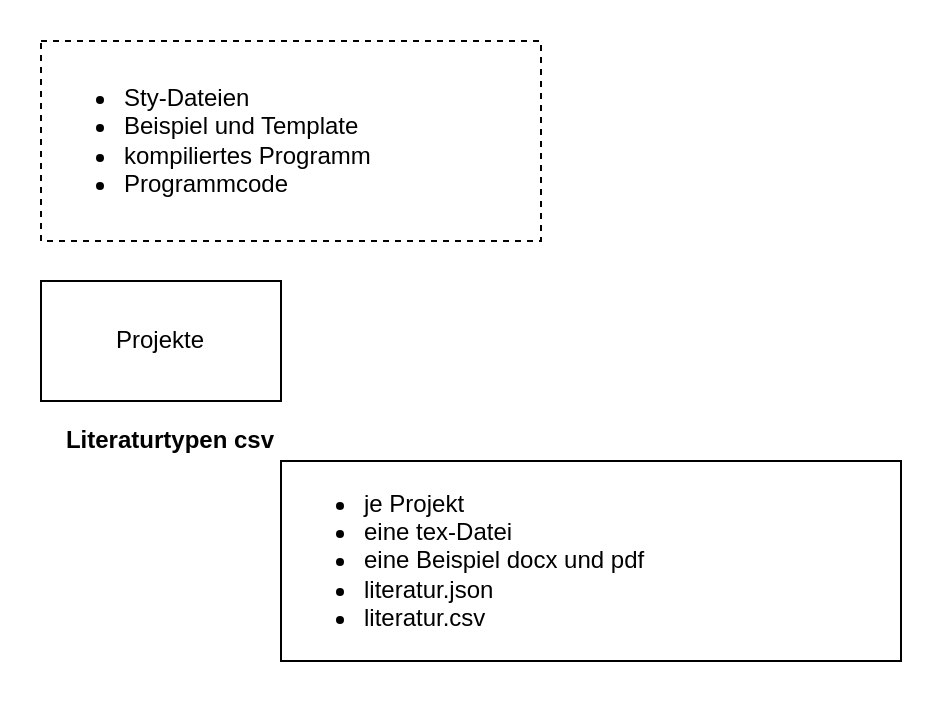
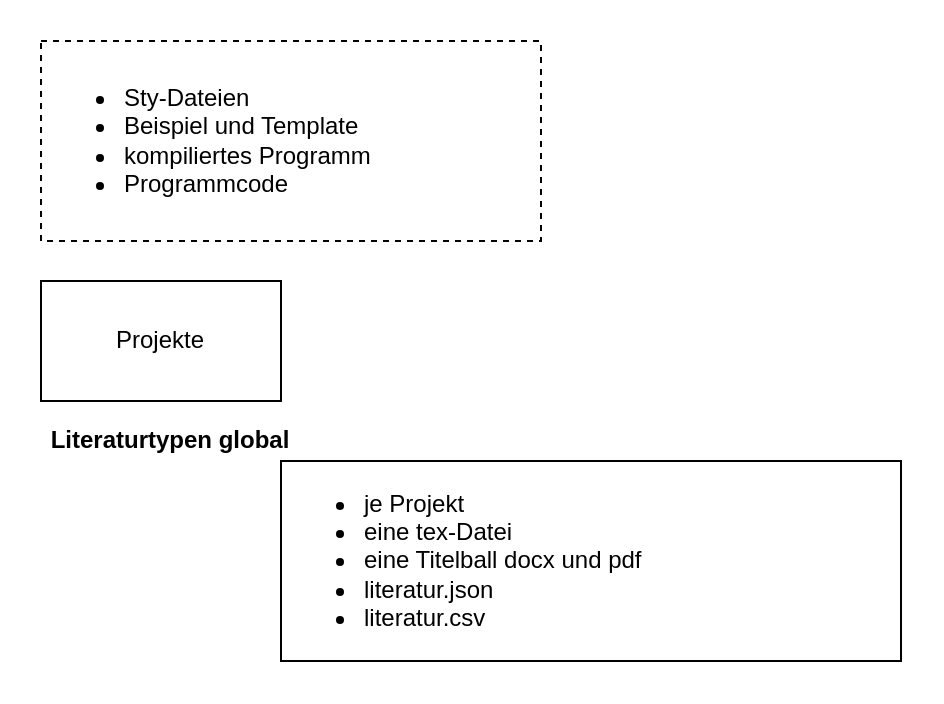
  <mxCell id="0" />
  <mxCell id="1" parent="0" />
  <mxCell id="2" value="&lt;ul&gt;&lt;li&gt;Sty-Dateien&lt;/li&gt;&lt;li&gt;Beispiel und Template&lt;/li&gt;&lt;li&gt;kompiliertes Programm&lt;/li&gt;&lt;li&gt;Programmcode&lt;/li&gt;&lt;/ul&gt;" style="rounded=0;whiteSpace=wrap;html=1;align=left;dashed=1;" vertex="1" parent="1"><mxGeometry x="20" y="20" width="250" height="100" as="geometry" /></mxCell>
  <mxCell id="3" value="Projekte" style="rounded=0;whiteSpace=wrap;html=1;" vertex="1" parent="1"><mxGeometry x="20" y="140" width="120" height="60" as="geometry" /></mxCell>
- <mxCell id="4" value="&lt;ul&gt;&lt;li&gt;&lt;span&gt;je Projekt&lt;/span&gt;&lt;/li&gt;&lt;li&gt;eine tex-Datei&lt;/li&gt;&lt;li&gt;eine Beispiel docx und pdf&lt;/li&gt;&lt;li&gt;literatur.json&lt;/li&gt;&lt;li&gt;literatur.csv&lt;/li&gt;&lt;/ul&gt;" style="rounded=0;whiteSpace=wrap;html=1;align=left;" vertex="1" parent="1"><mxGeometry x="140" y="230" width="310" height="100" as="geometry" /></mxCell>
- <mxCell id="5" value="&lt;b&gt;Literaturtypen csv&lt;/b&gt;" style="text;html=1;strokeColor=none;fillColor=none;align=center;verticalAlign=middle;whiteSpace=wrap;rounded=0;" vertex="1" parent="1"><mxGeometry x="20" y="200" width="130" height="40" as="geometry" /></mxCell>
+ <mxCell id="4" value="&lt;ul&gt;&lt;li&gt;&lt;span&gt;je Projekt&lt;/span&gt;&lt;/li&gt;&lt;li&gt;eine tex-Datei&lt;/li&gt;&lt;li&gt;eine Titelball docx und pdf&lt;/li&gt;&lt;li&gt;literatur.json&lt;/li&gt;&lt;li&gt;literatur.csv&lt;/li&gt;&lt;/ul&gt;" style="rounded=0;whiteSpace=wrap;html=1;align=left;" vertex="1" parent="1"><mxGeometry x="140" y="230" width="310" height="100" as="geometry" /></mxCell>
+ <mxCell id="5" value="&lt;b&gt;Literaturtypen global&lt;/b&gt;" style="text;html=1;strokeColor=none;fillColor=none;align=center;verticalAlign=middle;whiteSpace=wrap;rounded=0;" vertex="1" parent="1"><mxGeometry x="20" y="200" width="130" height="40" as="geometry" /></mxCell>
